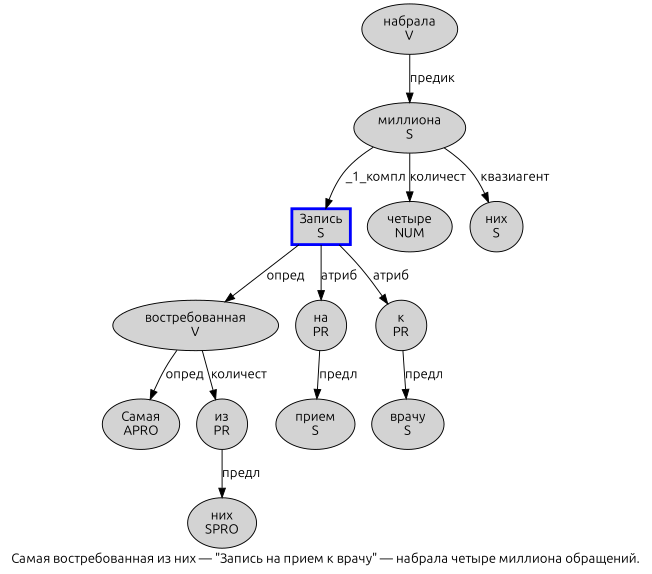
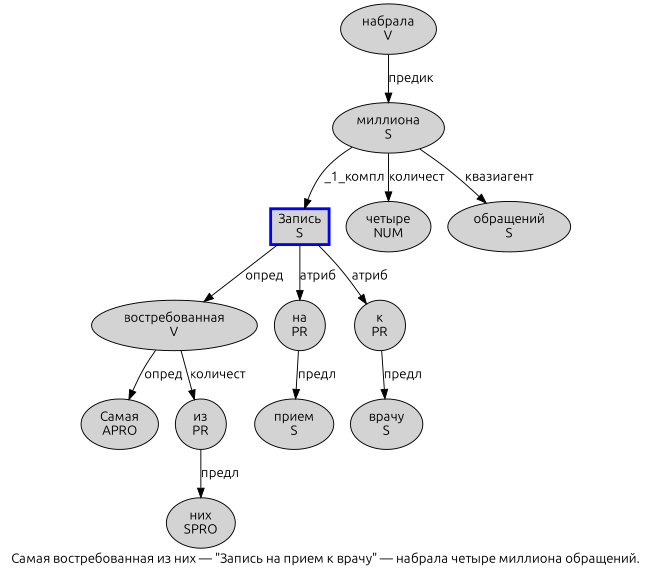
  digraph {
    fontname=Ubuntu
    label="Самая востребованная из них — \"Запись на прием к врачу\" — набрала четыре миллиона обращений."
    node [fillcolor=lightgray fontname=Ubuntu penwidth=1 shape=ellipse style=filled]
    edge [fontname=Ubuntu]
    n1 [label="Самая\nAPRO"]
    n2 [label="востребованная\nV"]
    n3 [label="из\nPR"]
    n4 [label="них\nSPRO"]
    n5 [color=blue label="Запись\nS" penwidth=3 shape=box]
    n6 [label="на\nPR"]
    n7 [label="к\nPR"]
    n8 [label="прием\nS"]
    n9 [label="врачу\nS"]
    n10 [label="набрала\nV"]
    n11 [label="миллиона\nS"]
    n12 [label="четыре\nNUM"]
-   n13 [label="них\nS"]
+   n13 [label="обращений\nS"]
    n2 -> n1 [label="опред"]
    n2 -> n3 [label="количест"]
    n3 -> n4 [label="предл"]
    n5 -> n2 [label="опред"]
    n5 -> n6 [label="атриб"]
    n5 -> n7 [label="атриб"]
    n6 -> n8 [label="предл"]
    n7 -> n9 [label="предл"]
    n10 -> n11 [label="предик"]
    n11 -> n5 [label="_1_компл"]
    n11 -> n12 [label="количест"]
    n11 -> n13 [label="квазиагент"]
  }
